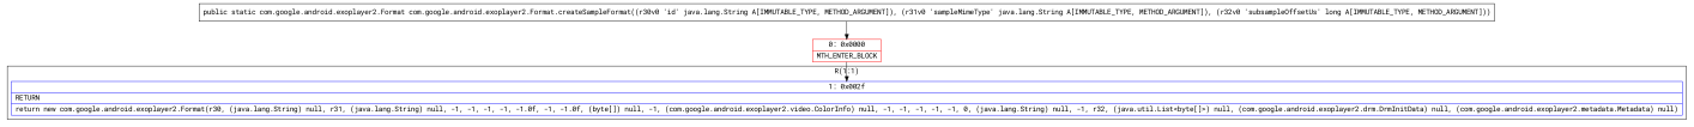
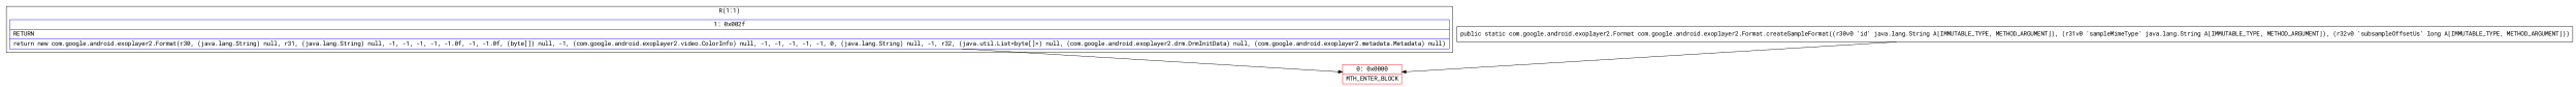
  digraph {
    fontname="Roboto Mono"
    node [shape=record fontname="Roboto Mono"]
    edge [fontname="Roboto Mono"]
    n1 [color=blue label="{1\:\ 0x002f|RETURN\l|return new com.google.android.exoplayer2.Format(r30, (java.lang.String) null, r31, (java.lang.String) null, \-1, \-1, \-1, \-1, \-1.0f, \-1, \-1.0f, (byte[]) null, \-1, (com.google.android.exoplayer2.video.ColorInfo) null, \-1, \-1, \-1, \-1, \-1, 0, (java.lang.String) null, \-1, r32, (java.util.List\<byte[]\>) null, (com.google.android.exoplayer2.drm.DrmInitData) null, (com.google.android.exoplayer2.metadata.Metadata) null)\l}"]
    n2 [color=red label="{0\:\ 0x0000|MTH_ENTER_BLOCK\l}"]
    n3 [label="{public static com.google.android.exoplayer2.Format com.google.android.exoplayer2.Format.createSampleFormat((r30v0 'id' java.lang.String A[IMMUTABLE_TYPE, METHOD_ARGUMENT]), (r31v0 'sampleMimeType' java.lang.String A[IMMUTABLE_TYPE, METHOD_ARGUMENT]), (r32v0 'subsampleOffsetUs' long A[IMMUTABLE_TYPE, METHOD_ARGUMENT])) }"]
    subgraph cluster_1 {
      label="R(1:1)"
      n1
    }
-   n2 -> n1
+   n1 -> n2
    n3 -> n2
  }
